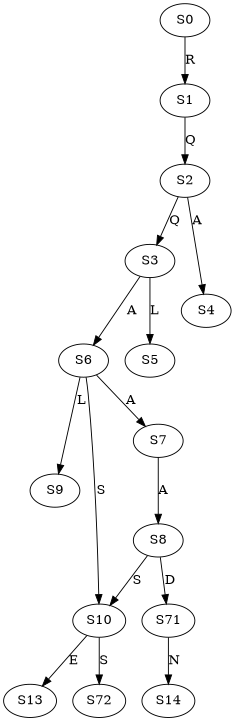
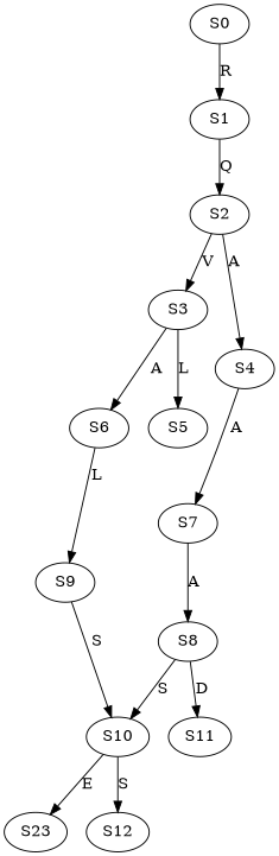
  strict digraph {
    S0
    S1
    S2
    S3
    S4
    S5
    S6
    S7
    S9
    S8
    S10
-   S11 [label=S71]
-   S12 [label=S72]
-   S13
-   S14
+   S11
+   S12
+   S13 [label=S23]
    S0 -> S1 [label=R]
    S1 -> S2 [label=Q]
-   S2 -> S3 [label=Q]
+   S2 -> S3 [label=V]
    S2 -> S4 [label=A]
    S3 -> S5 [label=L]
    S3 -> S6 [label=A]
-   S6 -> S7 [label=A]
+   S4 -> S7 [label=A]
    S6 -> S9 [label=L]
    S7 -> S8 [label=A]
-   S6 -> S10 [label=S]
+   S9 -> S10 [label=S]
    S8 -> S10 [label=S]
    S8 -> S11 [label=D]
    S10 -> S12 [label=S]
    S10 -> S13 [label=E]
-   S11 -> S14 [label=N]
  }
